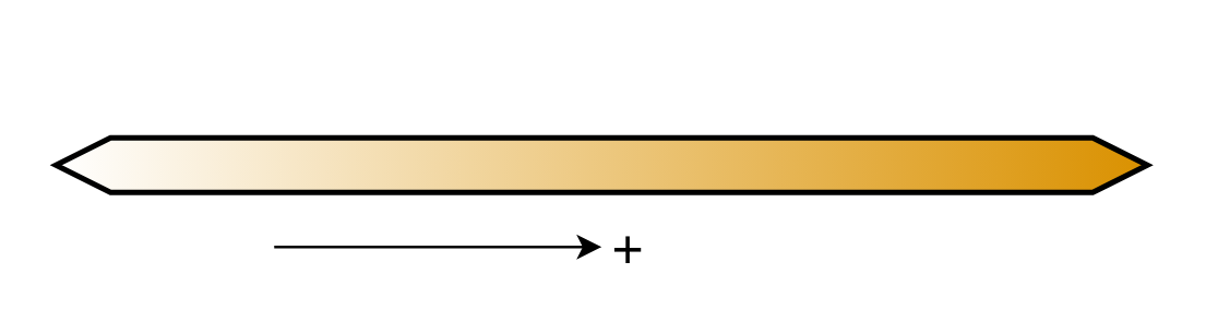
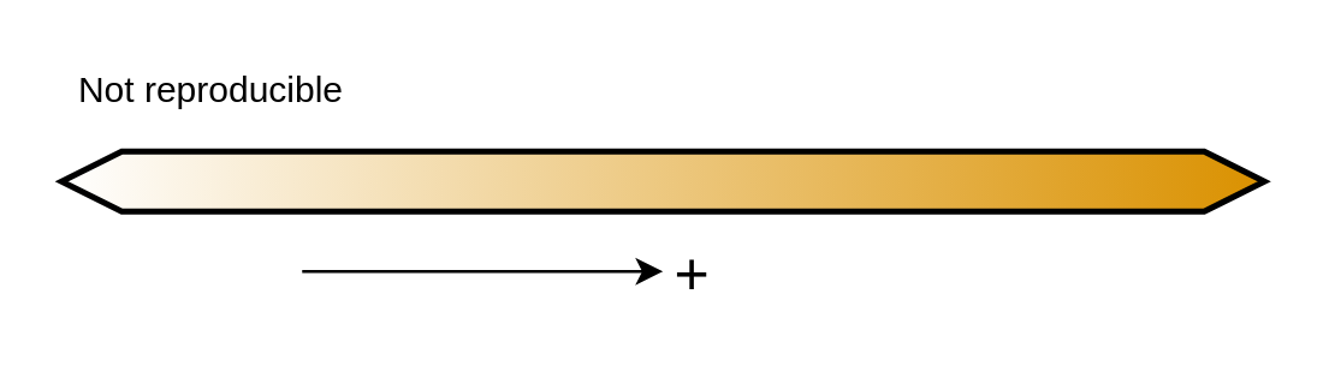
  <mxCell id="0" />
  <mxCell id="1" parent="0" />
  <mxCell id="2" value="" style="group" parent="1" vertex="1" connectable="0"><mxGeometry x="20" y="20" width="400" height="80" as="geometry" /></mxCell>
  <mxCell id="3" value="" style="shape=hexagon;perimeter=hexagonPerimeter2;whiteSpace=wrap;html=1;fixedSize=1;strokeWidth=2;size=20;gradientColor=#da9100;gradientDirection=east;" parent="2" vertex="1"><mxGeometry y="30" width="400" height="20" as="geometry" /></mxCell>
+ <mxCell id="4" value="Not reproducible" style="text;html=1;strokeColor=none;fillColor=none;align=center;verticalAlign=middle;whiteSpace=wrap;rounded=0;" parent="2" vertex="1"><mxGeometry width="100" height="20" as="geometry" /></mxCell>
  <mxCell id="5" value="" style="endArrow=classic;html=1;rounded=0;" parent="2" edge="1"><mxGeometry width="50" height="50" relative="1" as="geometry"><mxPoint x="80" y="70" as="sourcePoint" /><mxPoint x="200" y="70" as="targetPoint" /></mxGeometry></mxCell>
  <mxCell id="6" value="&lt;font style=&quot;font-size: 20px&quot;&gt;+&lt;/font&gt;" style="text;html=1;strokeColor=none;fillColor=none;align=center;verticalAlign=middle;whiteSpace=wrap;rounded=0;fontSize=12;" parent="2" vertex="1"><mxGeometry x="200" y="60" width="20" height="20" as="geometry" /></mxCell>
